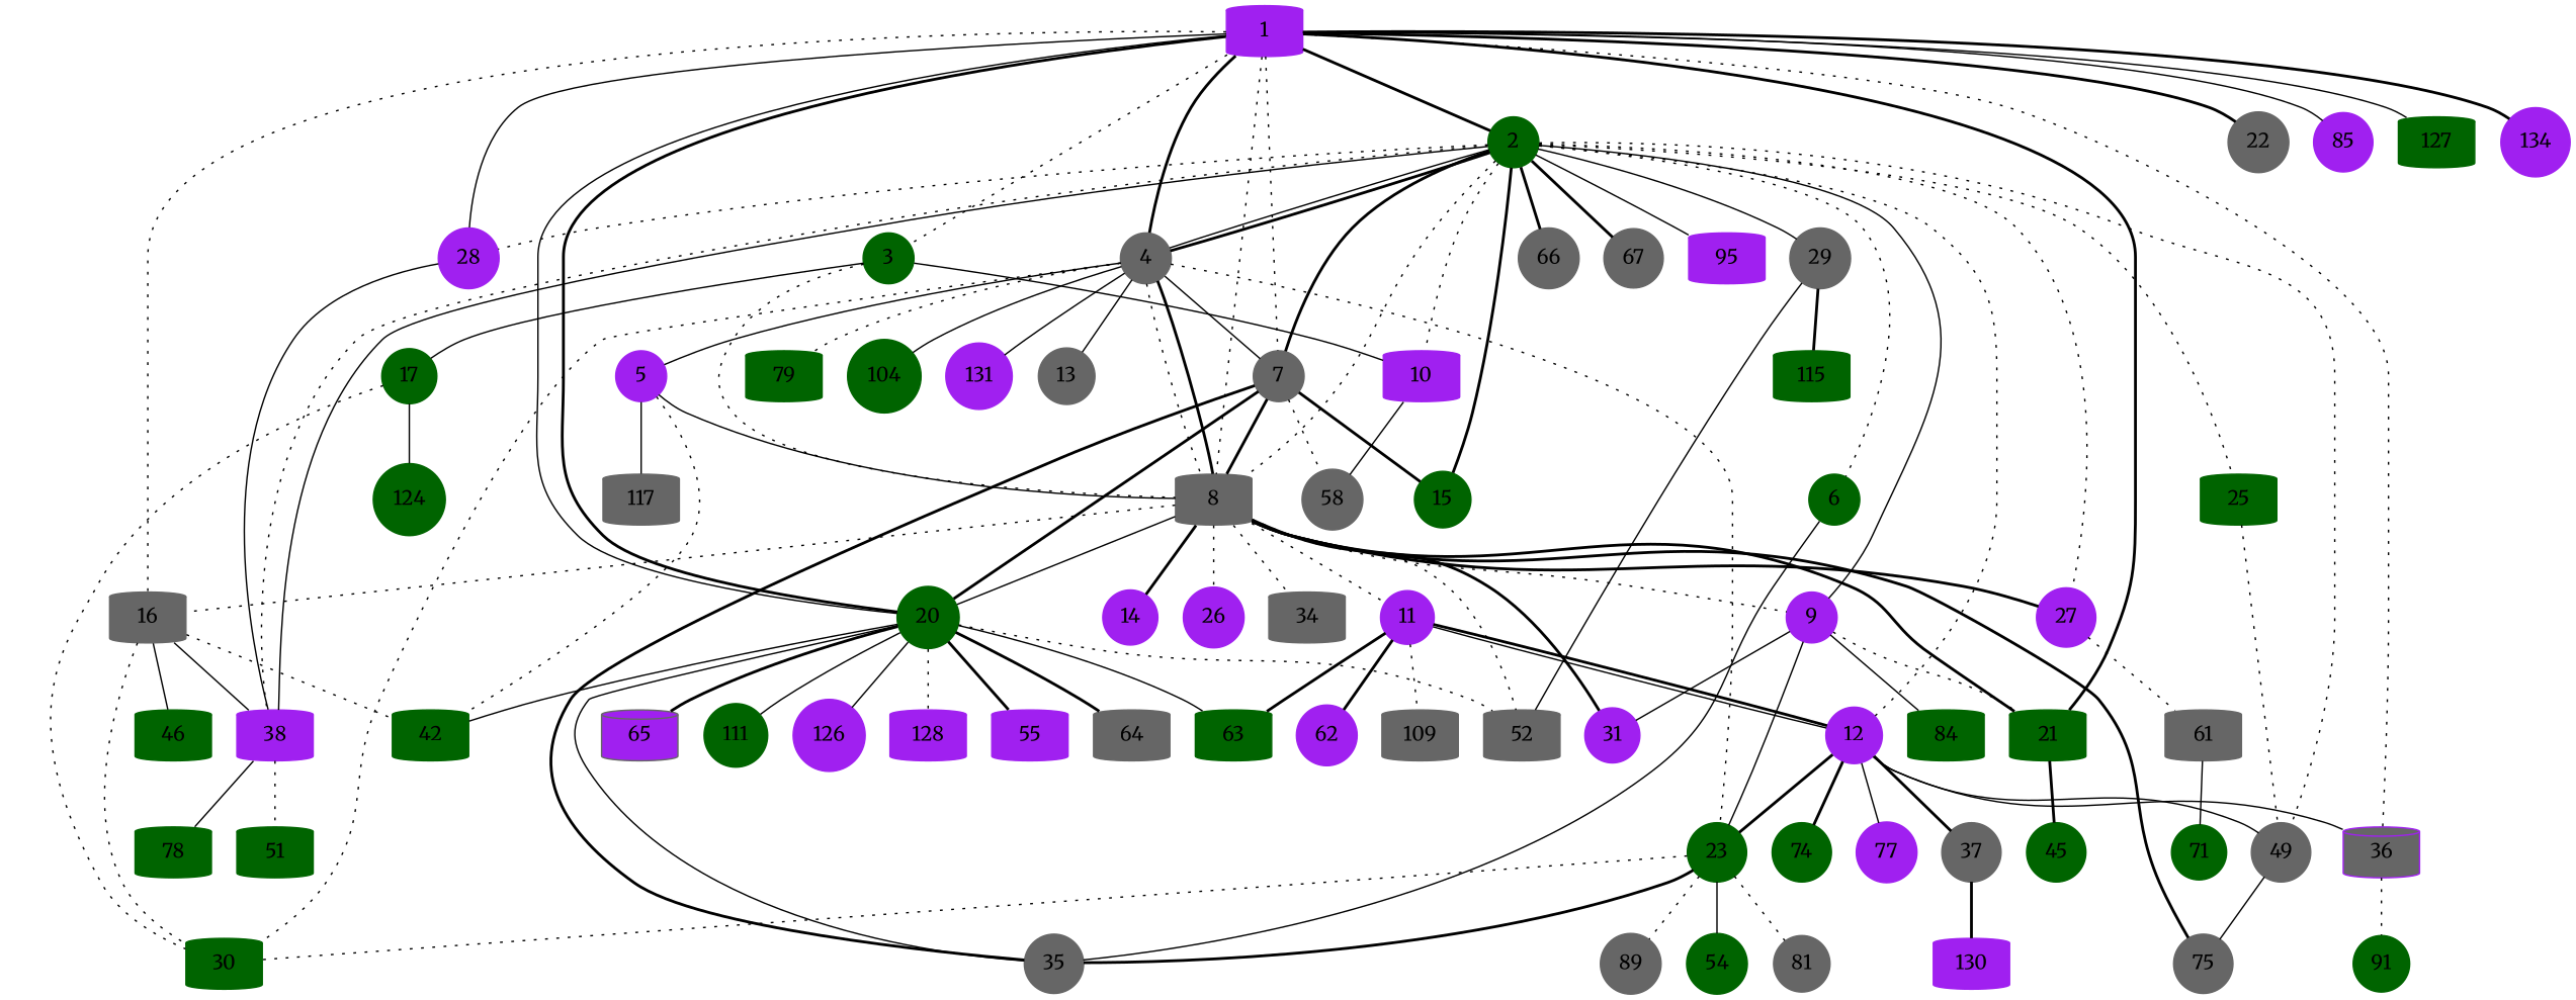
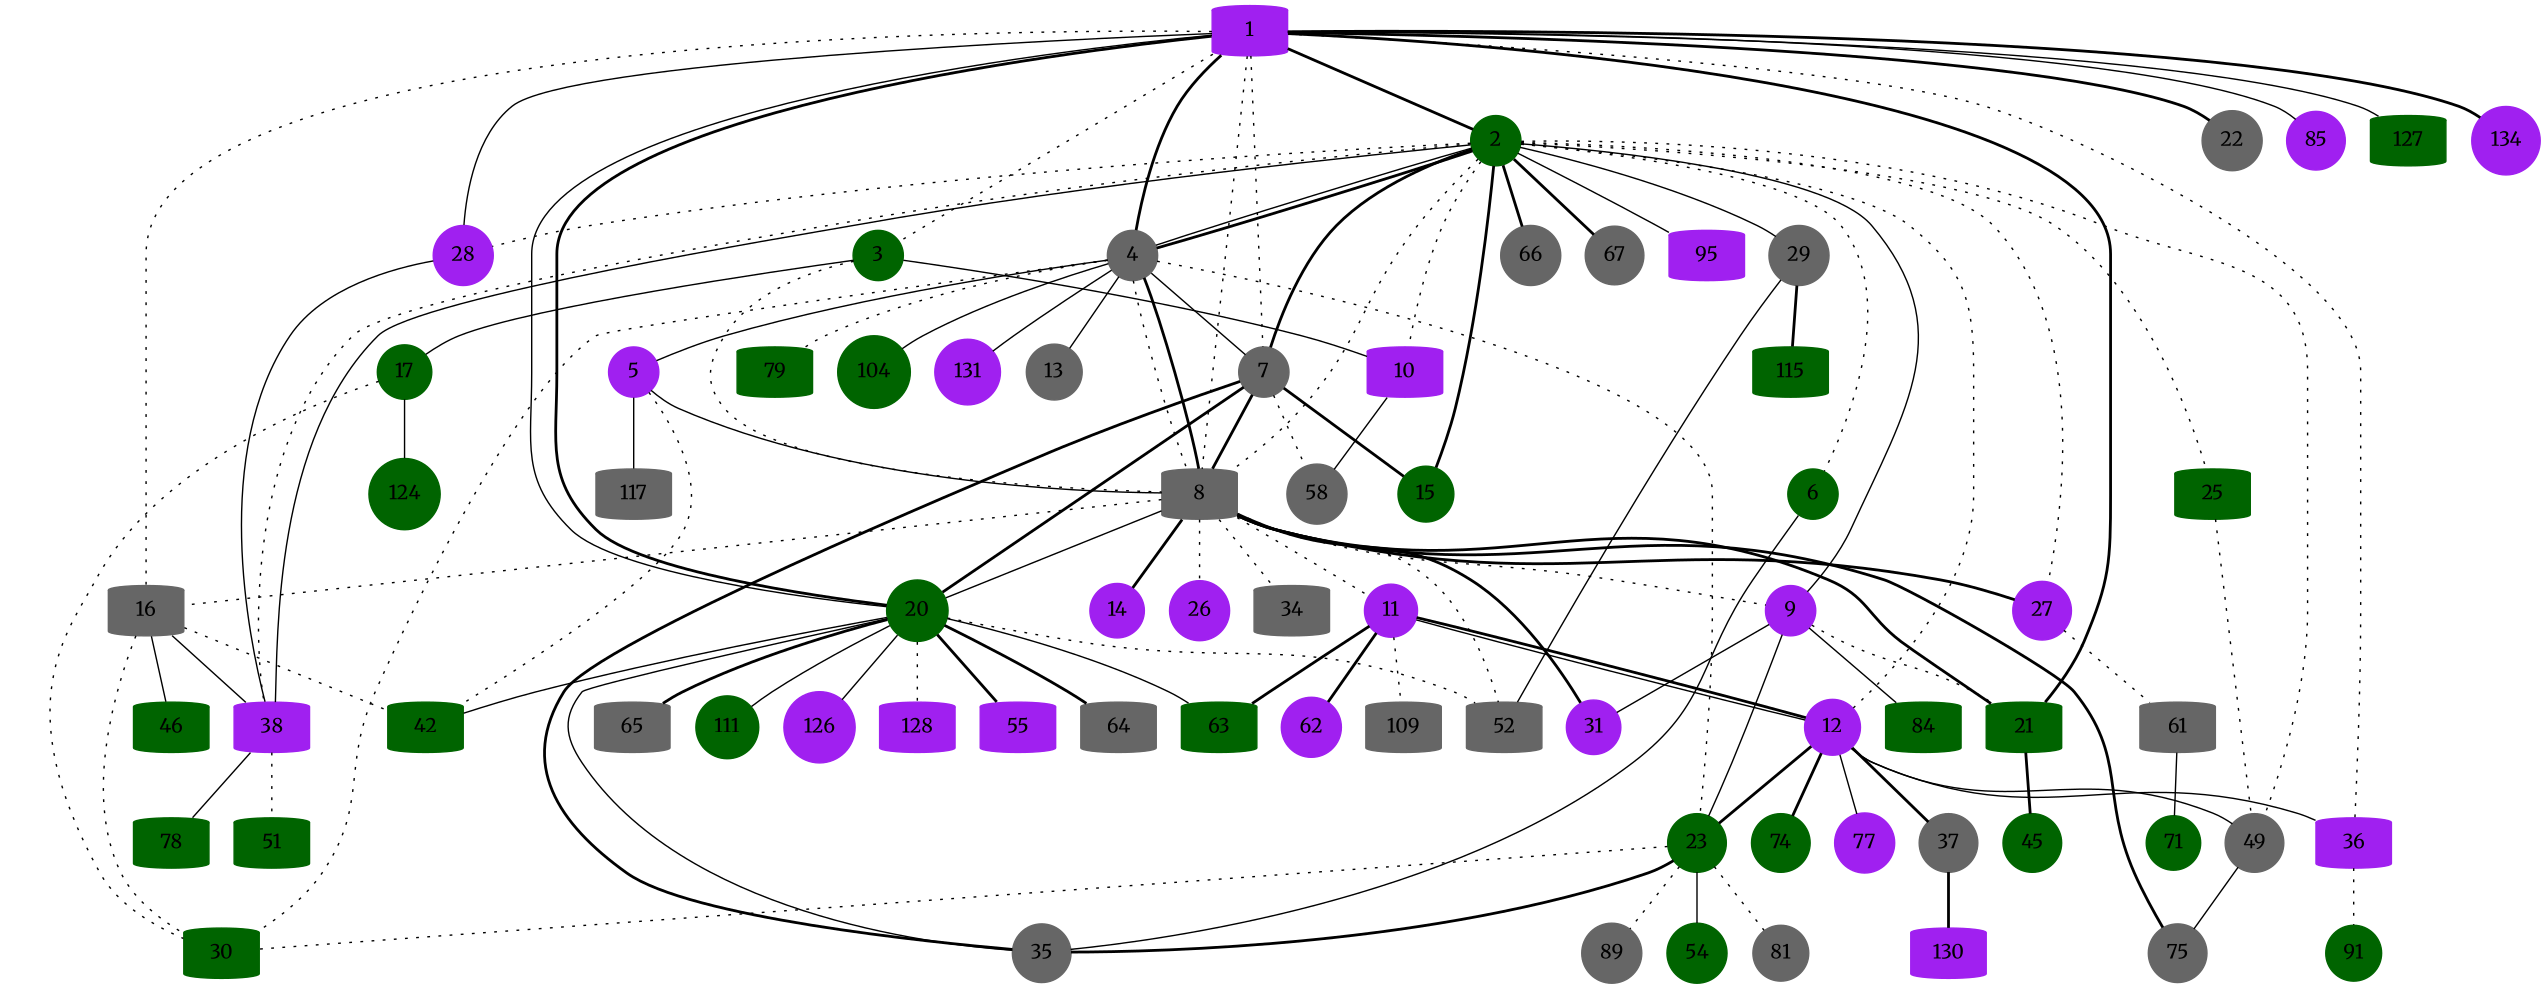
  graph {
    fontname=Merriweather
    node [color=darkgreen fontname=Merriweather shape=circle style=filled]
    edge [fontname=Merriweather style=solid]
    1 [color=purple shape=cylinder]
    2
    3 [super="+39+60"]
    4 [color=gray40]
    7 [color=gray40 super="+87+76"]
    8 [color=gray40 shape=cylinder super="+92+103+121+146+105+88+32+47"]
    16 [color=gray40 shape=cylinder super="+18"]
    20 [super="+56+102+100"]
    21 [shape=cylinder super="+40+142"]
    22 [color=gray40]
    28 [color=purple super="+33"]
-   36 [color=purple shape=cylinder super="+44" fillcolor=gray40]
+   36 [color=purple shape=cylinder super="+44"]
    85 [color=purple super="+139"]
    127 [shape=cylinder]
    134 [color=purple]
    6
    9 [color=purple super="+57+72+94+50"]
    10 [color=purple shape=cylinder]
    12 [color=purple]
    15 [super="+129+125+106"]
    25 [shape=cylinder]
    27 [color=purple super="+73"]
    29 [color=gray40 super="+49"]
    38 [color=purple shape=cylinder super="+141+135+133+43"]
    n25 [color=gray40 label=49 super="+99"]
    66 [color=gray40]
    67 [color=gray40]
    95 [color=purple shape=cylinder]
    17 [super="+19"]
    5 [color=purple]
    13 [color=gray40]
    23 [super="+70+24"]
    30 [shape=cylinder super="+113+93"]
    79 [shape=cylinder super="+83"]
    104
    131 [color=purple]
    35 [color=gray40 super="+41"]
    58 [color=gray40 super="+120"]
    11 [color=purple]
    14 [color=purple]
    26 [color=purple]
    31 [color=purple]
    34 [color=gray40 shape=cylinder]
    52 [color=gray40 shape=cylinder super="+97+86"]
    75 [color=gray40]
    42 [shape=cylinder super="+69+123+90"]
    46 [shape=cylinder]
    63 [shape=cylinder super="+89+80"]
    55 [color=purple shape=cylinder]
    64 [color=gray40 shape=cylinder]
-   65 [color=gray40 shape=cylinder fillcolor=purple]
+   65 [color=gray40 shape=cylinder]
    111
    126 [color=purple]
    128 [color=purple shape=cylinder]
    45
    91
    84 [shape=cylinder]
    37 [color=gray40]
    74
    77 [color=purple]
    61 [color=gray40 shape=cylinder]
    115 [shape=cylinder]
    51 [shape=cylinder super="+53+68"]
    78 [shape=cylinder]
    124
    117 [color=gray40 shape=cylinder]
    54
    81 [color=gray40]
    n69 [color=gray40 label=89]
    62 [color=purple]
    109 [color=gray40 shape=cylinder]
    130 [color=purple shape=cylinder]
    71
    1 -- 2 [style=bold]
    1 -- 3 [style=dotted]
    1 -- 4 [style=bold]
    1 -- 7 [style=dotted]
    1 -- 8 [style=dotted]
    1 -- 16 [style=dotted]
    1 -- 20
    1 -- 20 [style=bold]
    1 -- 21 [style=bold]
    1 -- 22 [style=bold]
    1 -- 28
    1 -- 36 [style=dotted]
    1 -- 85
    1 -- 127
    1 -- 134 [style=bold]
    2 -- 4
    2 -- 4 [style=bold]
    2 -- 7 [style=bold]
    2 -- 8 [style=dotted]
    2 -- 28 [style=dotted]
    2 -- 6 [style=dotted]
    2 -- 9
    2 -- 10 [style=dotted]
    2 -- 12 [style=dotted]
    2 -- 15 [style=bold]
    2 -- 25 [style=dotted]
    2 -- 27 [style=dotted]
    2 -- 29
    2 -- 38 [style=dotted]
    2 -- 38
    2 -- n25 [style=dotted]
    2 -- 66 [style=bold]
    2 -- 67 [style=bold]
    2 -- 95
    3 -- 8 [style=dotted]
    3 -- 10
    3 -- 17
    4 -- 7
    4 -- 8 [style=dotted weight=4]
    4 -- 8 [style=bold]
    4 -- 5
    4 -- 13
    4 -- 23 [style=dotted]
    4 -- 30 [style=dotted]
    4 -- 79 [style=dotted]
    4 -- 104
    4 -- 131
    7 -- 8 [style=bold]
    7 -- 20 [style=bold]
    7 -- 15 [style=bold]
    7 -- 35 [style=bold]
    7 -- 58 [style=dotted]
    8 -- 16 [style=dotted]
    8 -- 20 [weight=2]
    8 -- 21 [style=bold weight=2]
    8 -- 9 [style=dotted]
    8 -- 27 [style=bold]
    8 -- 11 [style=dotted]
    8 -- 14 [style=bold]
    8 -- 26 [style=dotted]
    8 -- 31 [style=bold]
    8 -- 34 [style=dotted]
    8 -- 52 [style=dotted]
    8 -- 75 [style=bold]
    16 -- 38
    16 -- 30 [style=dotted]
    16 -- 42 [style=dotted]
    16 -- 46
    20 -- 35
    20 -- 52 [style=dotted]
    20 -- 42
    20 -- 63
    20 -- 55 [style=bold]
    20 -- 64 [style=bold]
    20 -- 65 [style=bold]
    20 -- 111
    20 -- 126
    20 -- 128 [style=dotted]
    21 -- 45 [style=bold]
    28 -- 38
    36 -- 91 [style=dotted]
    6 -- 35
    9 -- 21 [style=dotted]
    9 -- 23
    9 -- 31
    9 -- 84
    10 -- 58
    12 -- 36
    12 -- n25
    12 -- 23 [style=bold]
    12 -- 37 [style=bold]
    12 -- 74 [style=bold]
    12 -- 77
    25 -- n25 [style=dotted]
    27 -- 61 [style=dotted]
    29 -- 52
    29 -- 115 [style=bold]
    38 -- 51 [style=dotted]
    38 -- 78
    n25 -- 75
    17 -- 30 [style=dotted]
    17 -- 124
    5 -- 8
    5 -- 42 [style=dotted]
    5 -- 117
    23 -- 30 [style=dotted]
    23 -- 35 [style=bold]
    23 -- 54
    23 -- 81 [style=dotted]
    23 -- n69 [style=dotted]
    11 -- 12
    11 -- 12 [style=bold]
    11 -- 63 [style=bold]
    11 -- 62 [style=bold]
    11 -- 109 [style=dotted]
    37 -- 130 [style=bold]
    61 -- 71
  }
